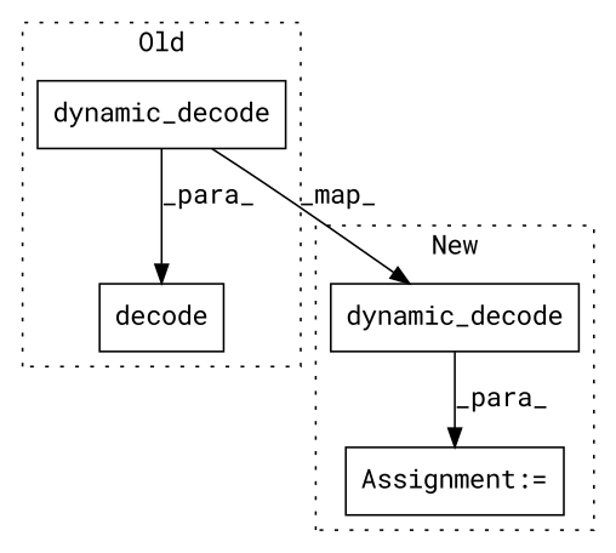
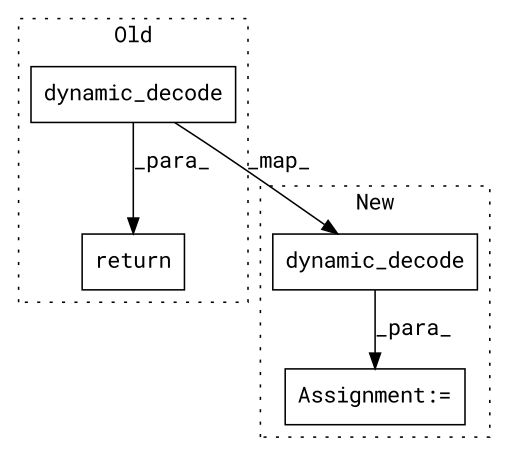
  digraph {
    fontname="Roboto Mono"
    node [a=32 l="15,1" shape=box fontname="Roboto Mono"]
    edge [fontname="Roboto Mono"]
    n1 [label=dynamic_decode s="4061,4102"]
-   n2 [a=41 l=7 label=decode s=4027]
+   n2 [a=41 l=7 label=return s=4027]
    n3 [label=dynamic_decode s="4525,4566"]
    n4 [a=7 l=2 label="Assignment:=" s=4496]
    subgraph cluster_1 {
      label=Old
      style=dotted
      n1
      n2
    }
    subgraph cluster_2 {
      label=New
      style=dotted
      n3
      n4
    }
    n1 -> n2 [label=_para_]
    n1 -> n3 [label=_map_]
    n3 -> n4 [label=_para_]
  }
